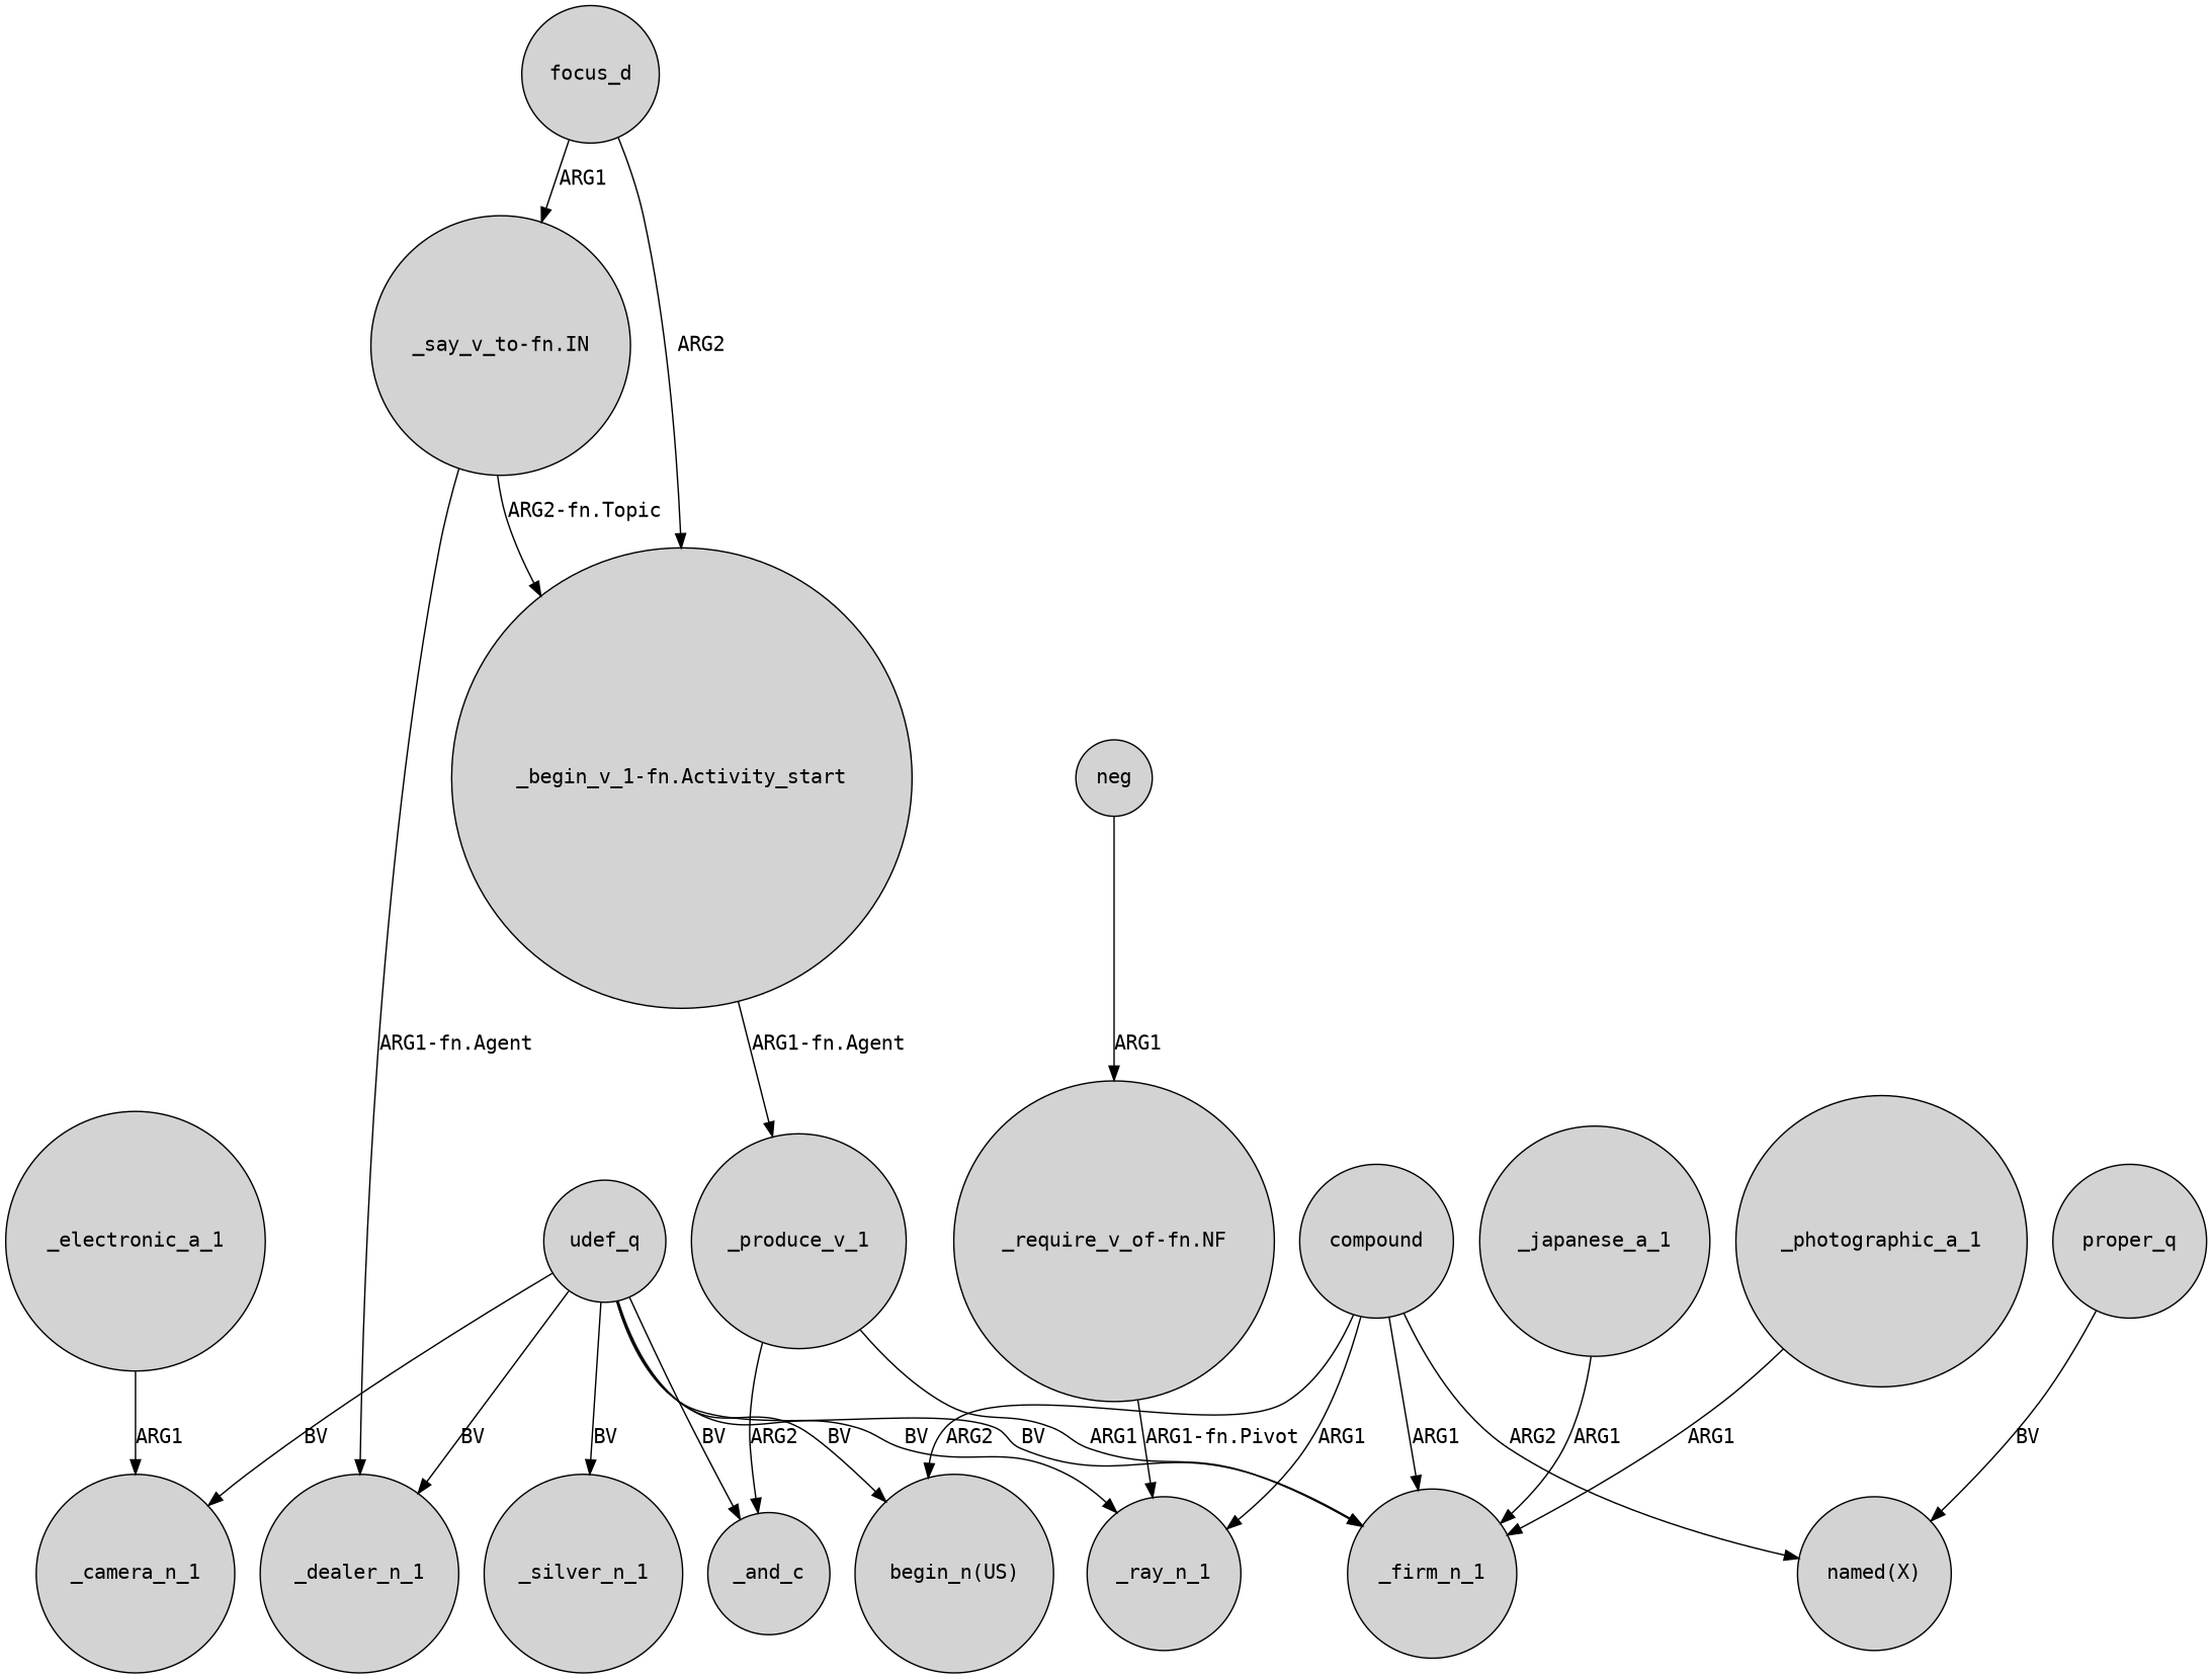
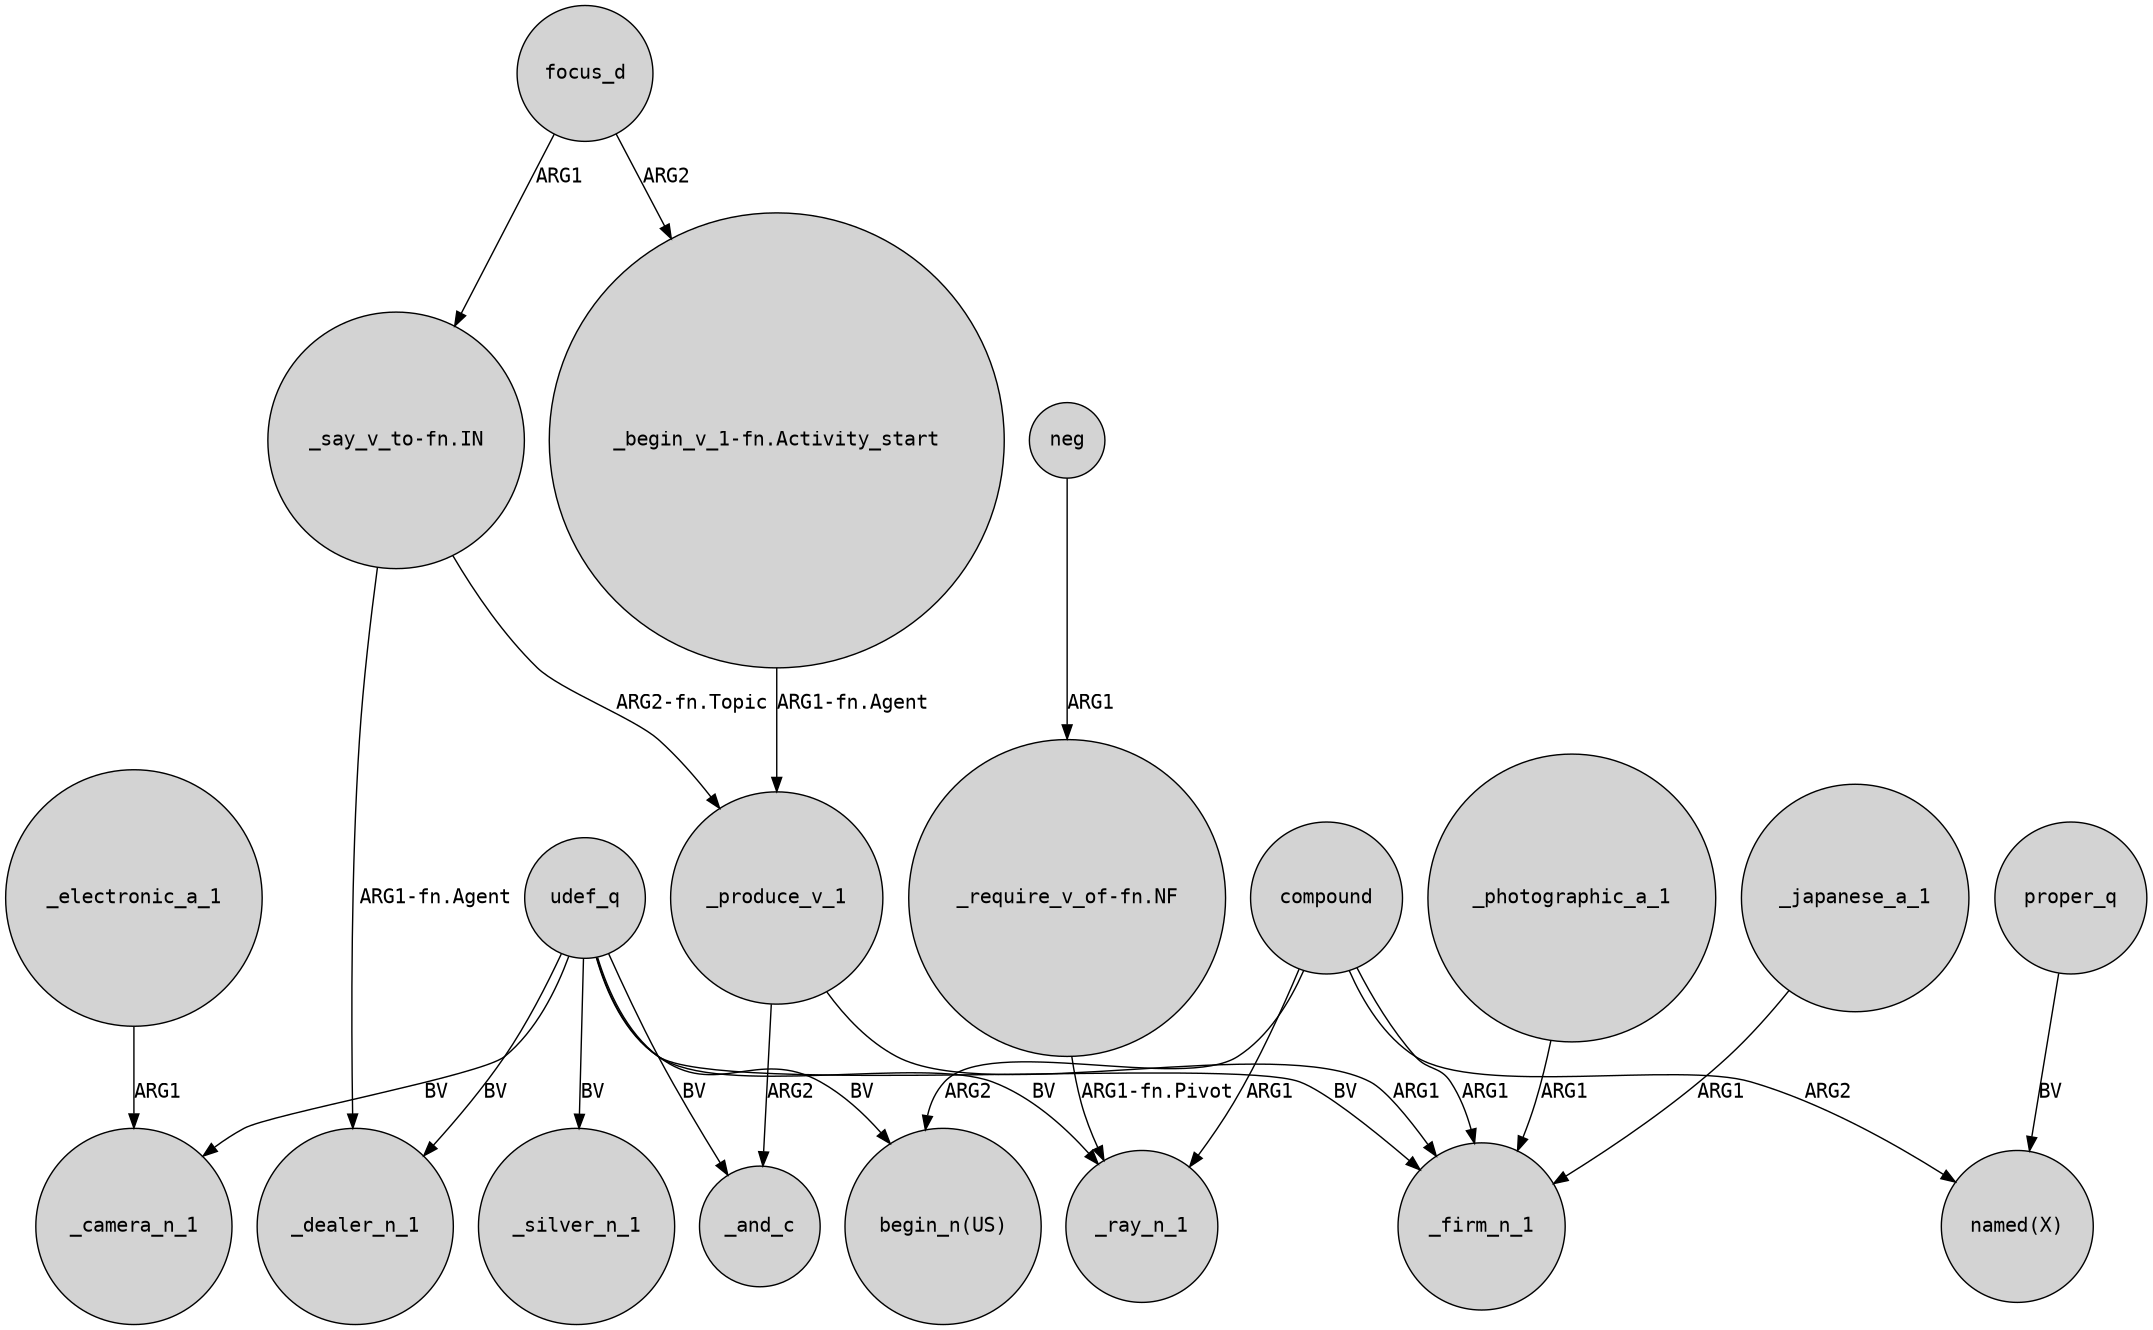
  digraph {
    fontname="DejaVu Sans Mono"
    node [fontname="DejaVu Sans Mono" shape=circle style=filled]
    edge [fontname="DejaVu Sans Mono"]
    udef_q
    _camera_n_1
    n3 [label="begin_n(US)"]
    _dealer_n_1
    _and_c
    _ray_n_1
    _firm_n_1
    _silver_n_1
    "_begin_v_1-fn.Activity_start"
    _produce_v_1
    "_say_v_to-fn.IN"
    compound
    "named(X)"
    neg
    "_require_v_of-fn.NF"
    proper_q
    focus_d
    _electronic_a_1
    _japanese_a_1
    _photographic_a_1
    udef_q -> _camera_n_1 [label=BV]
    udef_q -> n3 [label=BV]
    udef_q -> _dealer_n_1 [label=BV]
    udef_q -> _and_c [label=BV]
    udef_q -> _ray_n_1 [label=BV]
    udef_q -> _firm_n_1 [label=BV]
    udef_q -> _silver_n_1 [label=BV]
    "_begin_v_1-fn.Activity_start" -> _produce_v_1 [label="ARG1-fn.Agent"]
    _produce_v_1 -> _and_c [label=ARG2]
    _produce_v_1 -> _firm_n_1 [label=ARG1]
    "_say_v_to-fn.IN" -> _dealer_n_1 [label="ARG1-fn.Agent"]
-   "_say_v_to-fn.IN" -> "_begin_v_1-fn.Activity_start" [label="ARG2-fn.Topic"]
+   "_say_v_to-fn.IN" -> _produce_v_1 [label="ARG2-fn.Topic"]
    compound -> n3 [label=ARG2]
    compound -> _ray_n_1 [label=ARG1]
    compound -> _firm_n_1 [label=ARG1]
    compound -> "named(X)" [label=ARG2]
    neg -> "_require_v_of-fn.NF" [label=ARG1]
    "_require_v_of-fn.NF" -> _ray_n_1 [label="ARG1-fn.Pivot"]
    proper_q -> "named(X)" [label=BV]
    focus_d -> "_begin_v_1-fn.Activity_start" [label=ARG2]
    focus_d -> "_say_v_to-fn.IN" [label=ARG1]
    _electronic_a_1 -> _camera_n_1 [label=ARG1]
    _japanese_a_1 -> _firm_n_1 [label=ARG1]
    _photographic_a_1 -> _firm_n_1 [label=ARG1]
  }
